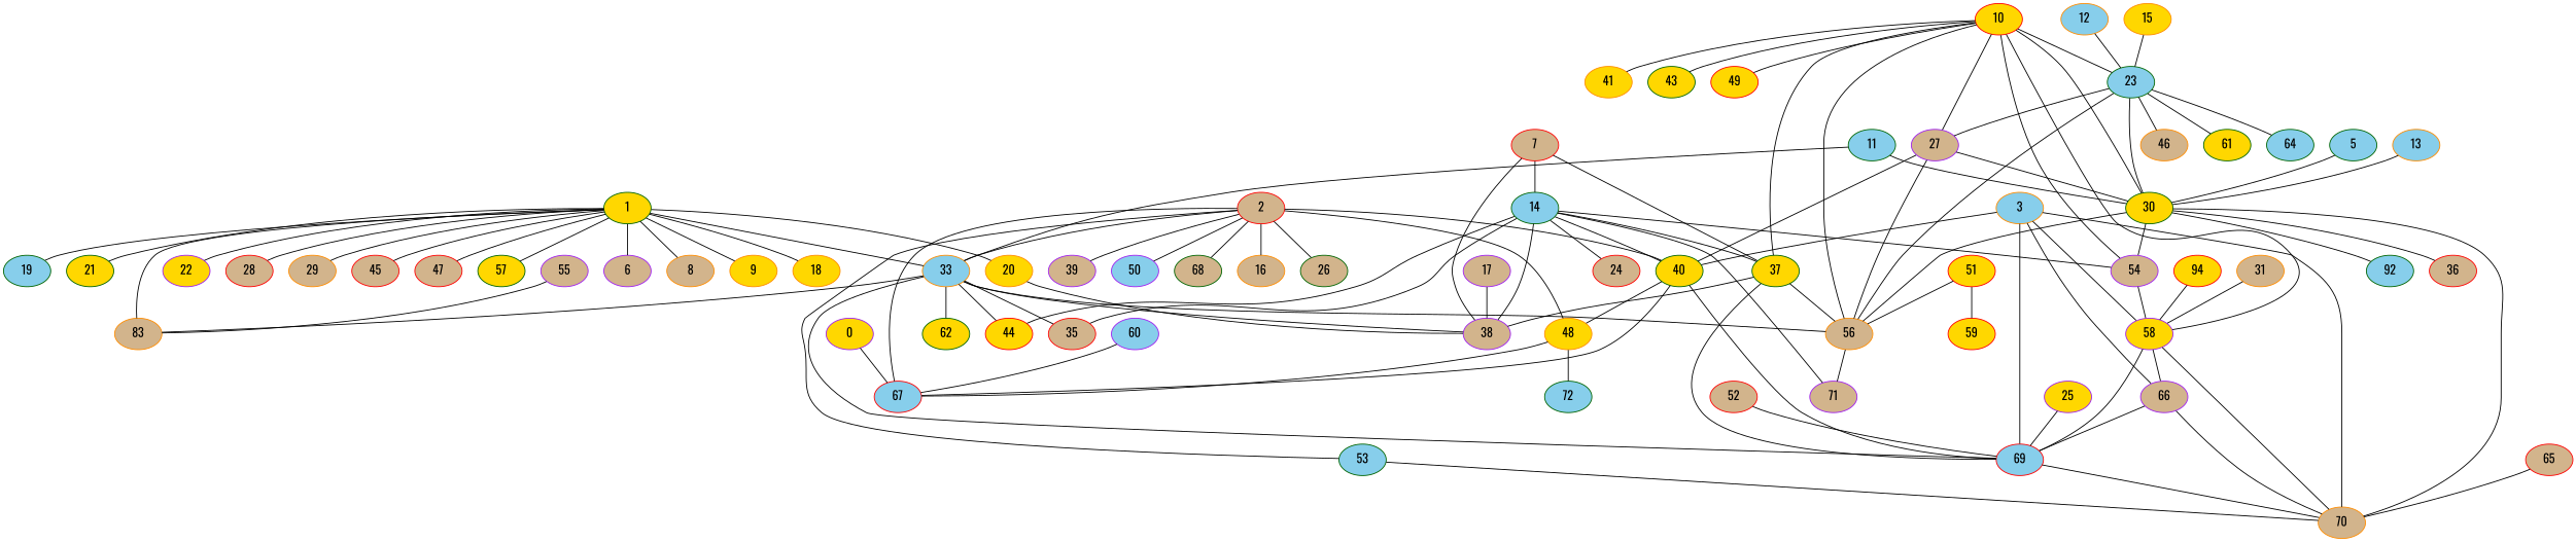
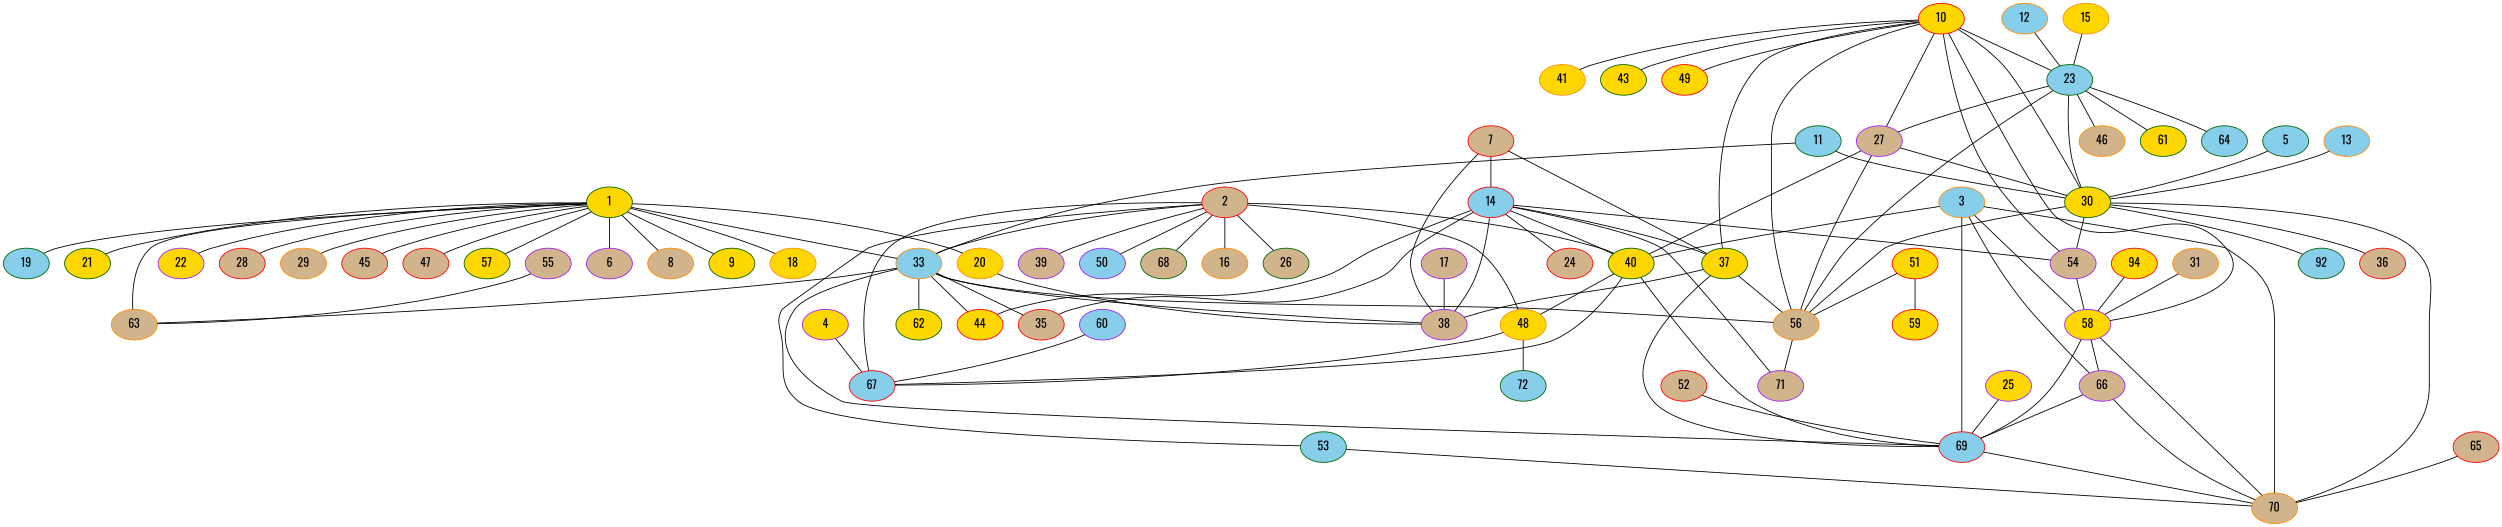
  graph {
    fontname=Oswald
    node [color=darkgreen fillcolor=tan fontname=Oswald style=filled]
    edge [fontname=Oswald weight=1.0]
    1 [fillcolor=gold]
    6 [color=purple]
    8 [color=darkorange]
-   9 [color=darkorange fillcolor=gold]
+   9 [fillcolor=gold]
    18 [color=darkorange fillcolor=gold]
    19 [fillcolor=skyblue]
    20 [color=darkorange fillcolor=gold]
    21 [fillcolor=gold]
    22 [color=purple fillcolor=gold]
    28 [color=red]
    29 [color=darkorange]
    33 [color=darkorange fillcolor=skyblue]
    45 [color=red]
    47 [color=red]
    57 [fillcolor=gold]
-   63 [color=darkorange label=83]
+   63 [color=darkorange]
    38 [color=purple]
    69 [color=red fillcolor=skyblue]
    56 [color=darkorange]
    35 [color=red]
    44 [color=red fillcolor=gold]
    62 [fillcolor=gold]
    2 [color=red]
    16 [color=darkorange]
    26
    39 [color=purple]
    40 [fillcolor=gold]
    48 [color=darkorange fillcolor=gold]
    50 [color=purple fillcolor=skyblue]
    53 [fillcolor=skyblue]
    67 [color=red fillcolor=skyblue]
    68
    72 [fillcolor=skyblue]
    70 [color=darkorange]
    3 [color=darkorange fillcolor=skyblue]
    58 [color=purple fillcolor=gold]
    66 [color=purple]
-   4 [color=purple fillcolor=gold label=0]
+   4 [color=purple fillcolor=gold]
    5 [fillcolor=skyblue]
    30 [fillcolor=gold]
    54 [color=purple]
    n42 [fillcolor=skyblue label=92]
    36 [color=red]
    7 [color=red]
-   14 [fillcolor=skyblue]
+   14 [color=red fillcolor=skyblue]
    37 [fillcolor=gold]
    24 [color=red]
    71 [color=purple]
    10 [color=red fillcolor=gold]
    23 [fillcolor=skyblue]
    27 [color=purple]
    41 [color=darkorange fillcolor=gold]
    43 [fillcolor=gold]
    49 [color=red fillcolor=gold]
    46 [color=darkorange]
    61 [fillcolor=gold]
    64 [fillcolor=skyblue]
    11 [fillcolor=skyblue]
    12 [color=darkorange fillcolor=skyblue]
    13 [color=darkorange fillcolor=skyblue]
    15 [color=darkorange fillcolor=gold]
    17 [color=purple]
    25 [color=purple fillcolor=gold]
    31 [color=darkorange]
    n65 [color=red fillcolor=gold label=94]
    51 [color=red fillcolor=gold]
    59 [color=red fillcolor=gold]
    52 [color=red]
    55 [color=purple]
    60 [color=purple fillcolor=skyblue]
    65 [color=red]
    1 -- 6
    1 -- 8
    1 -- 9
    1 -- 18
    1 -- 19
    1 -- 20
    1 -- 21
    1 -- 22
    1 -- 28
    1 -- 29
    1 -- 33 [weight=8.0]
    1 -- 45
    1 -- 47
    1 -- 57
    1 -- 63 [weight=4.0]
    20 -- 38
    33 -- 63 [weight=2.0]
    33 -- 38
    33 -- 69
    33 -- 56
    33 -- 35
    33 -- 44
    33 -- 62
    69 -- 70
    56 -- 71
    2 -- 33
    2 -- 16
    2 -- 26
    2 -- 39
    2 -- 40 [weight=4.0]
    2 -- 48 [weight=4.0]
    2 -- 50
    2 -- 53
    2 -- 67 [weight=4.0]
    2 -- 68
    40 -- 69
    40 -- 48
    40 -- 67
    48 -- 67
    48 -- 72
    53 -- 70
    3 -- 69 [weight=3.0]
    3 -- 40
    3 -- 70 [weight=3.0]
    3 -- 58 [weight=3.0]
    3 -- 66 [weight=3.0]
    58 -- 69
    58 -- 70
    58 -- 66
    66 -- 69
    66 -- 70
    4 -- 67
    5 -- 30
    30 -- 56
    30 -- 70
    30 -- 54
    30 -- n42
    30 -- 36
    54 -- 58
    7 -- 38 [weight=4.0]
    7 -- 14 [weight=4.0]
    7 -- 37 [weight=2.0]
    14 -- 38 [weight=4.0]
    14 -- 35
    14 -- 44
    14 -- 40
    14 -- 54
    14 -- 37 [weight=2.0]
    14 -- 24
    14 -- 71
    37 -- 38 [weight=2.0]
    37 -- 69
    37 -- 56
    10 -- 56 [weight=2.0]
    10 -- 58
    10 -- 30 [weight=2.0]
    10 -- 54
    10 -- 37
    10 -- 23 [weight=4.0]
    10 -- 27 [weight=2.0]
    10 -- 41
    10 -- 43
    10 -- 49
    23 -- 56 [weight=2.0]
    23 -- 30 [weight=2.0]
    23 -- 27 [weight=2.0]
    23 -- 46
    23 -- 61
    23 -- 64
    27 -- 56
    27 -- 40 [weight=2.0]
    27 -- 30
    11 -- 33
    11 -- 30
    12 -- 23
    13 -- 30
    15 -- 23
    17 -- 38
    25 -- 69
    31 -- 58
    n65 -- 58
    51 -- 56
    51 -- 59
    52 -- 69
    55 -- 63
    60 -- 67
    65 -- 70
  }
